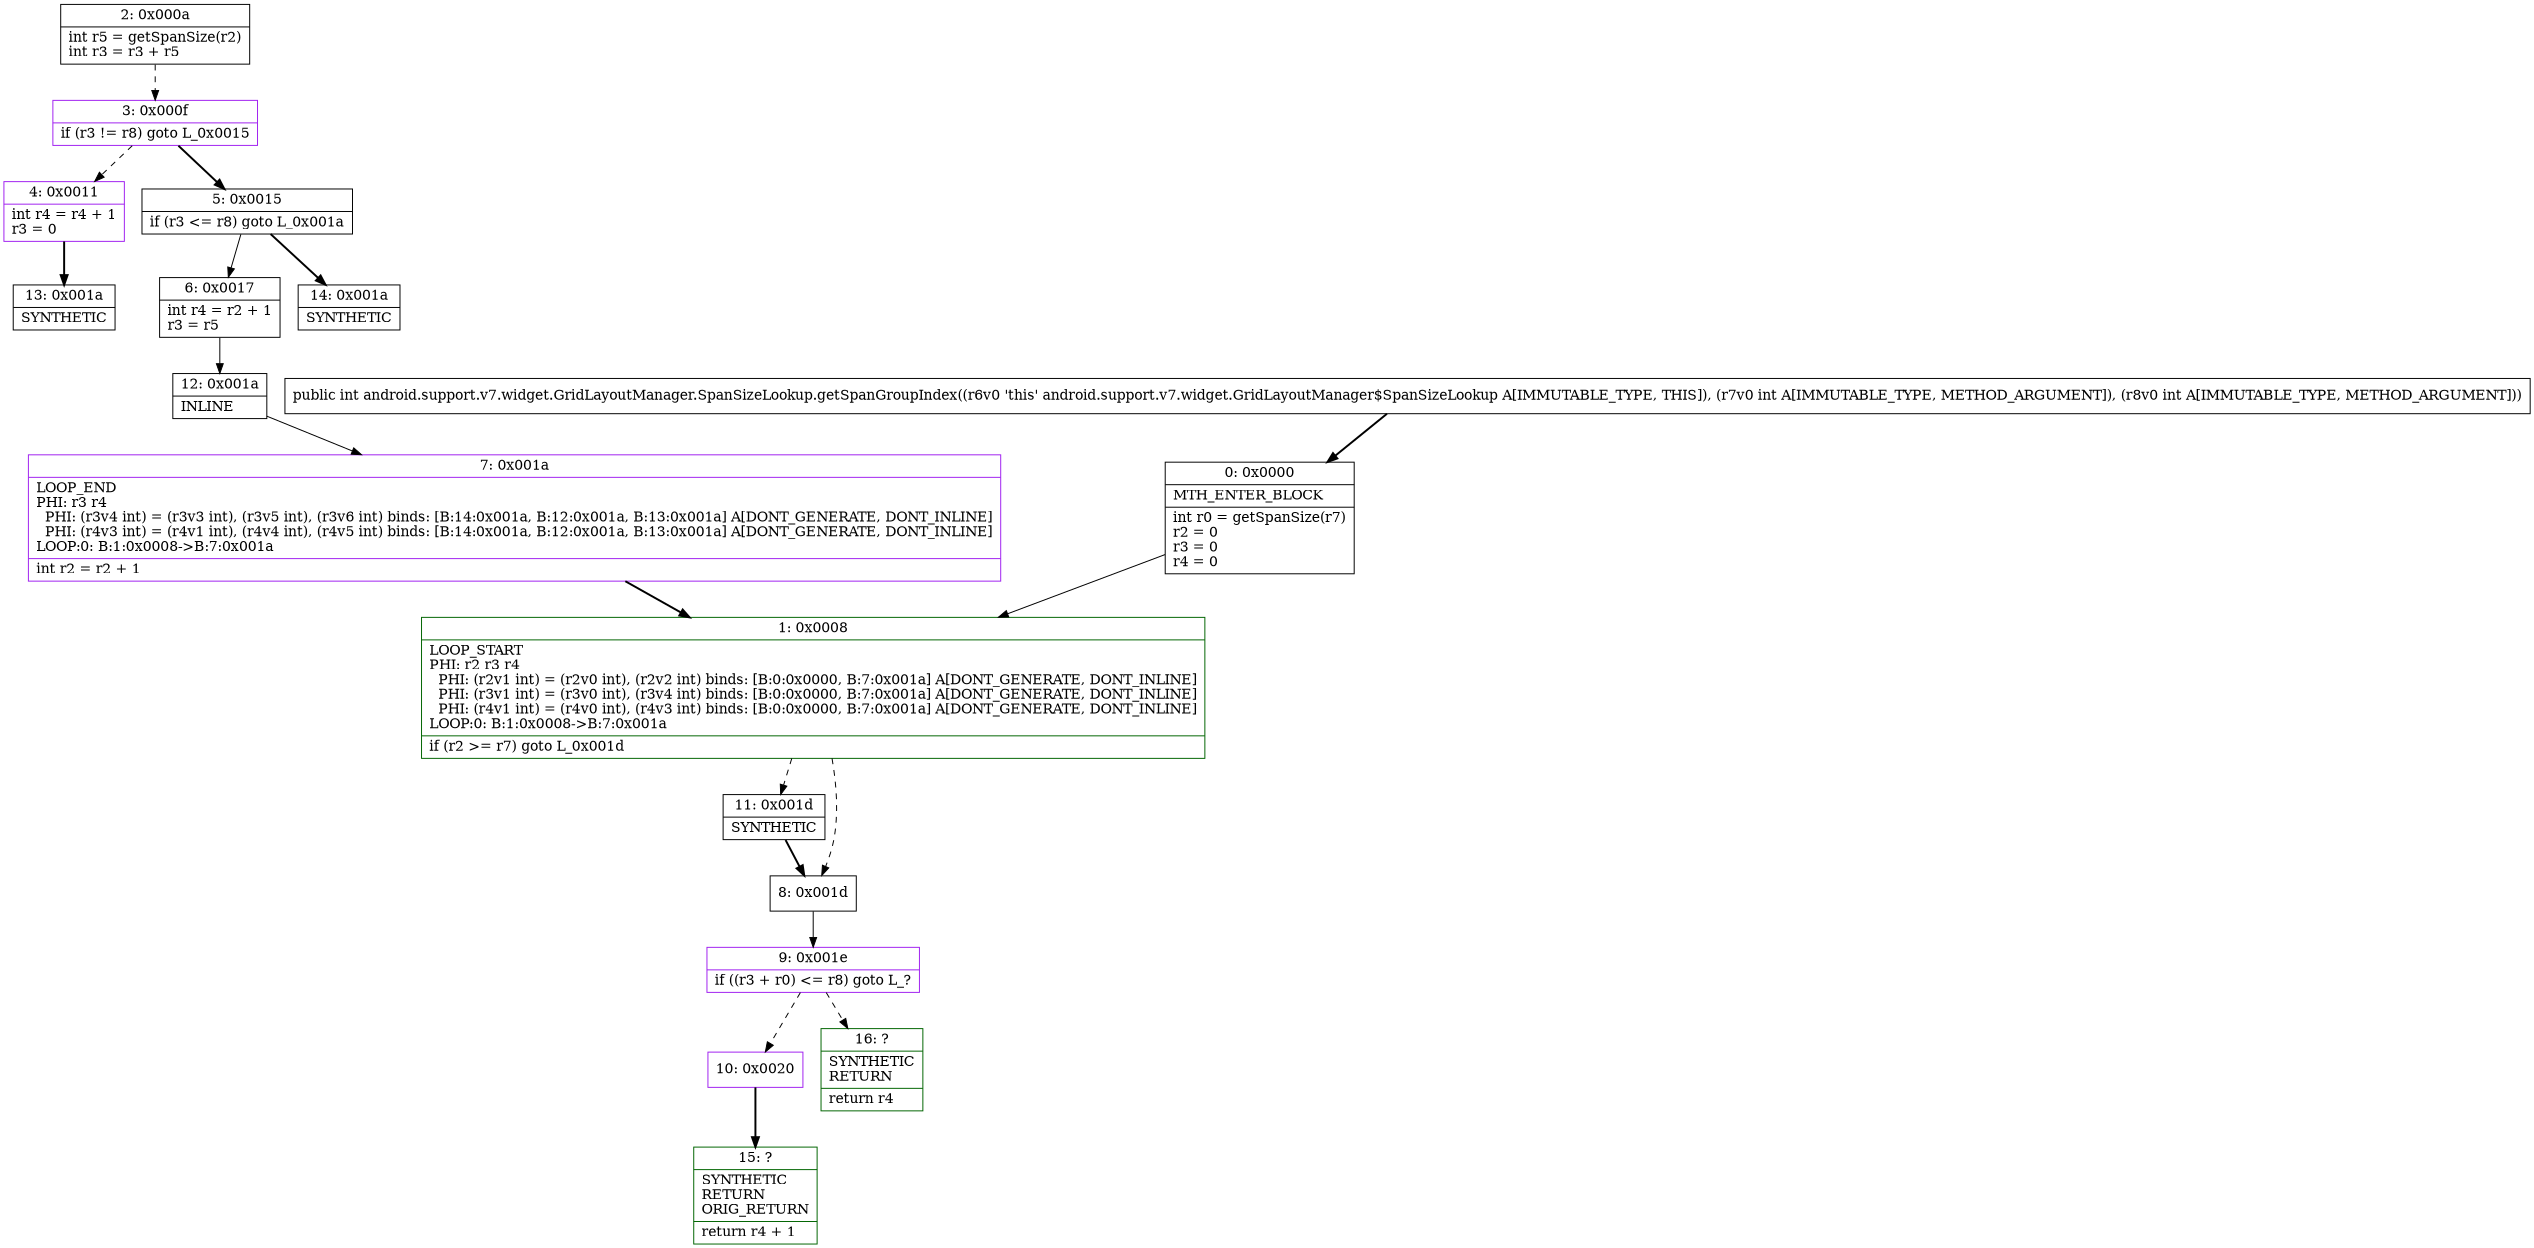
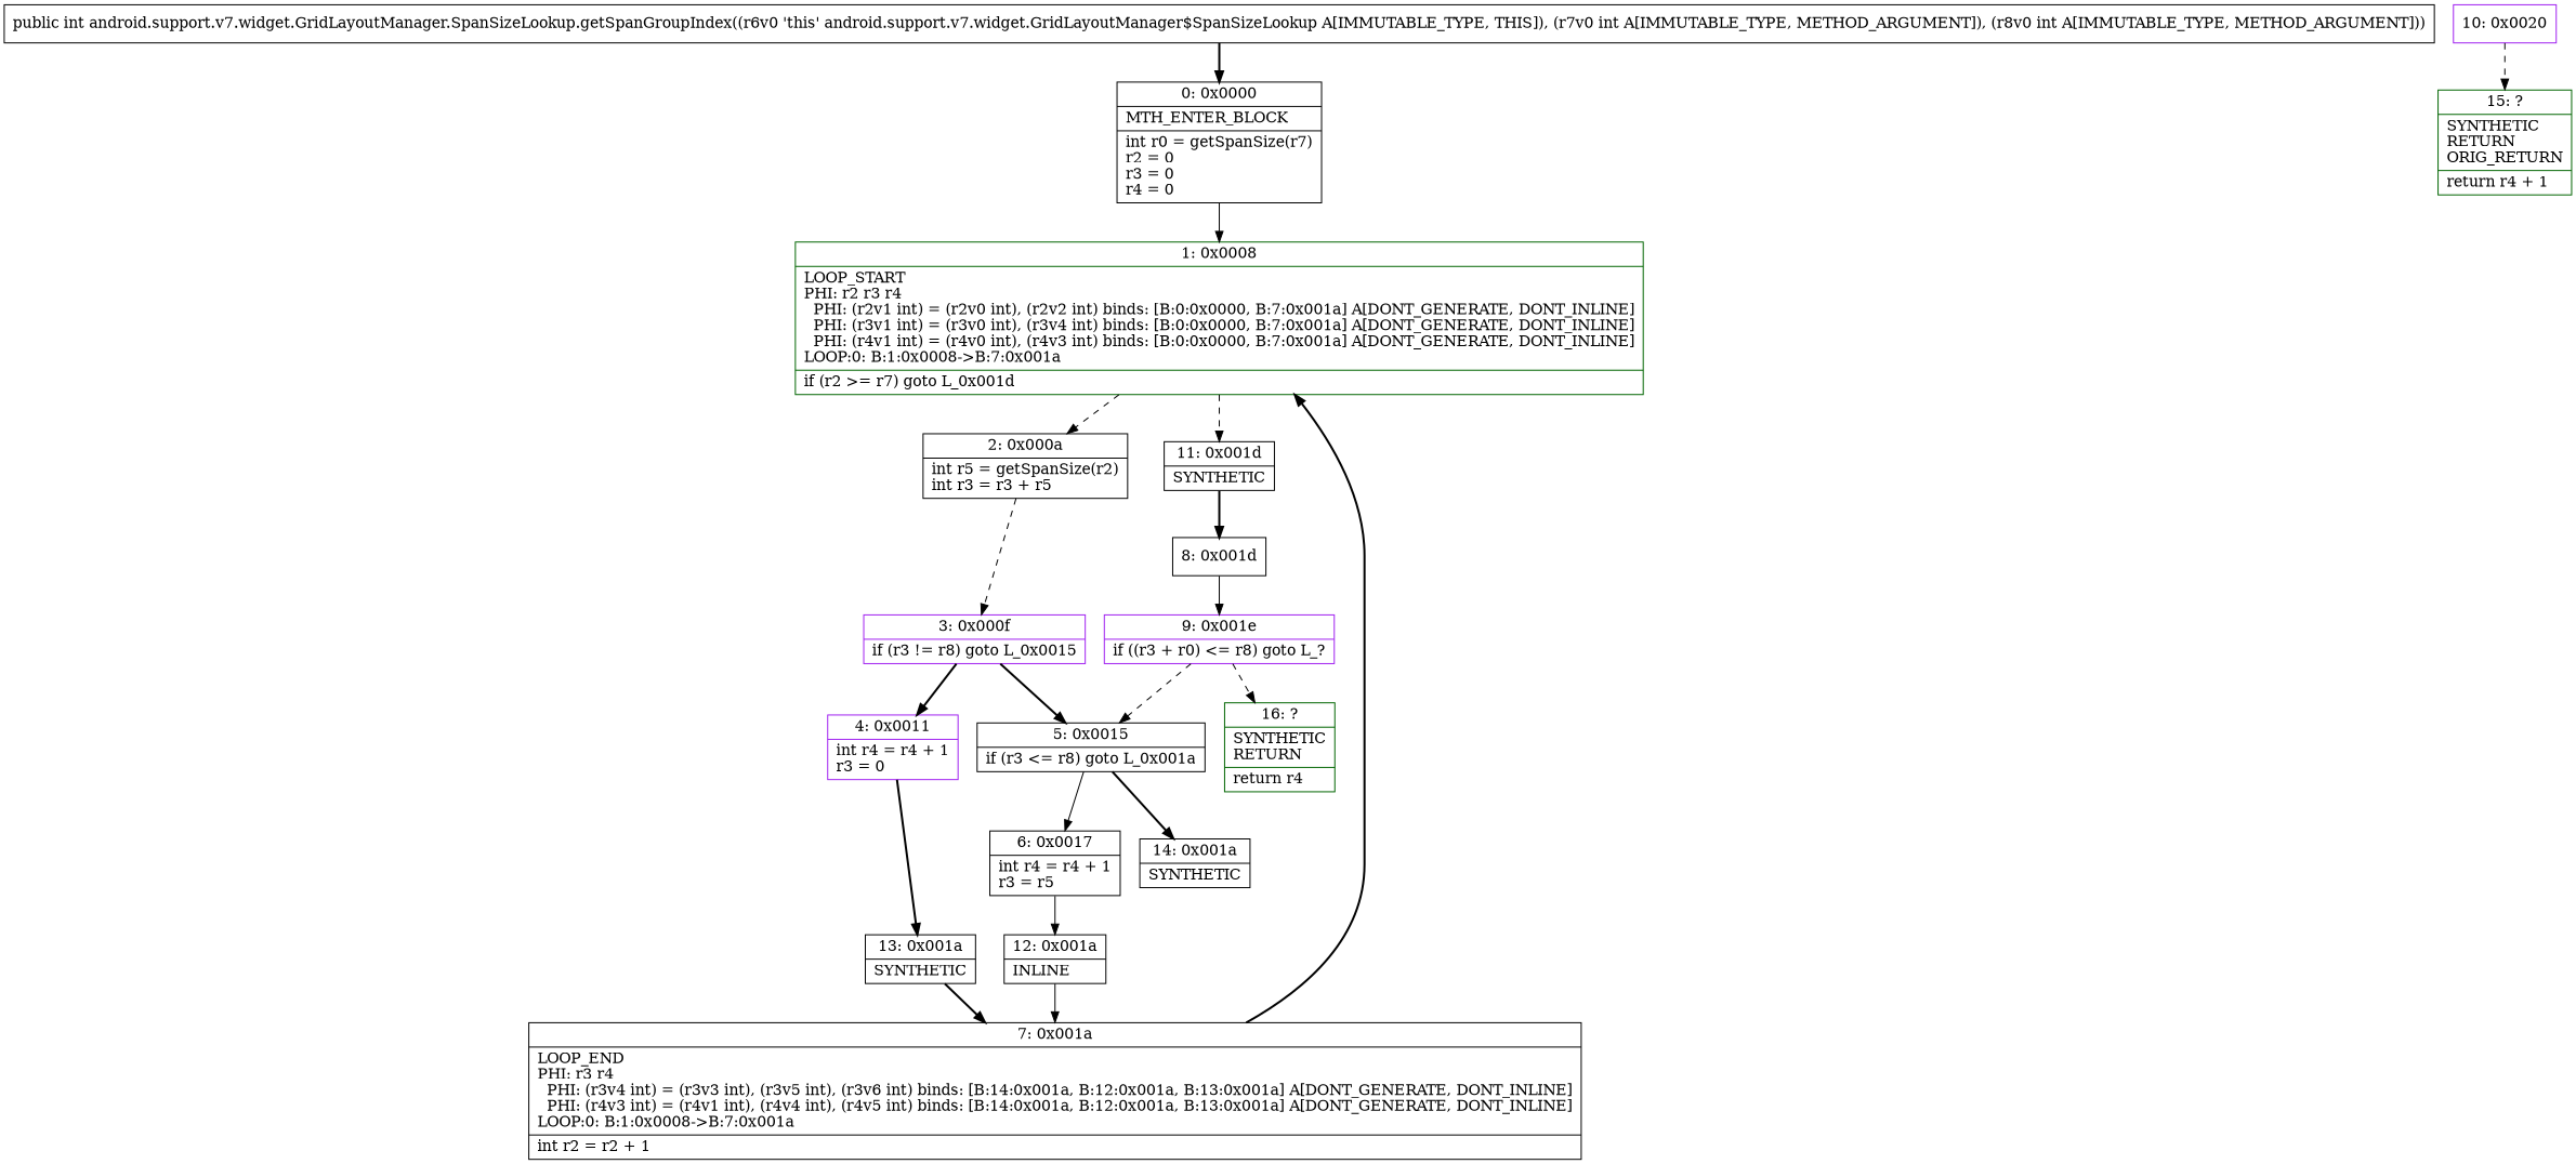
  digraph {
    node [color=black shape=record]
    edge [style=dashed]
    n1 [label="{0\:\ 0x0000|MTH_ENTER_BLOCK\l|int r0 = getSpanSize(r7)\lr2 = 0\lr3 = 0\lr4 = 0\l}"]
    n2 [color=darkgreen label="{1\:\ 0x0008|LOOP_START\lPHI: r2 r3 r4 \l  PHI: (r2v1 int) = (r2v0 int), (r2v2 int) binds: [B:0:0x0000, B:7:0x001a] A[DONT_GENERATE, DONT_INLINE]\l  PHI: (r3v1 int) = (r3v0 int), (r3v4 int) binds: [B:0:0x0000, B:7:0x001a] A[DONT_GENERATE, DONT_INLINE]\l  PHI: (r4v1 int) = (r4v0 int), (r4v3 int) binds: [B:0:0x0000, B:7:0x001a] A[DONT_GENERATE, DONT_INLINE]\lLOOP:0: B:1:0x0008\-\>B:7:0x001a\l|if (r2 \>= r7) goto L_0x001d\l}"]
    n3 [label="{2\:\ 0x000a|int r5 = getSpanSize(r2)\lint r3 = r3 + r5\l}"]
    n4 [label="{11\:\ 0x001d|SYNTHETIC\l}"]
    n5 [color=purple label="{3\:\ 0x000f|if (r3 != r8) goto L_0x0015\l}"]
    n6 [label="{8\:\ 0x001d}"]
    n7 [color=purple label="{4\:\ 0x0011|int r4 = r4 + 1\lr3 = 0\l}"]
    n8 [label="{5\:\ 0x0015|if (r3 \<= r8) goto L_0x001a\l}"]
    n9 [label="{13\:\ 0x001a|SYNTHETIC\l}"]
-   n10 [label="{6\:\ 0x0017|int r4 = r2 + 1\lr3 = r5\l}"]
+   n10 [label="{6\:\ 0x0017|int r4 = r4 + 1\lr3 = r5\l}"]
    n11 [label="{14\:\ 0x001a|SYNTHETIC\l}"]
-   n12 [color=purple label="{7\:\ 0x001a|LOOP_END\lPHI: r3 r4 \l  PHI: (r3v4 int) = (r3v3 int), (r3v5 int), (r3v6 int) binds: [B:14:0x001a, B:12:0x001a, B:13:0x001a] A[DONT_GENERATE, DONT_INLINE]\l  PHI: (r4v3 int) = (r4v1 int), (r4v4 int), (r4v5 int) binds: [B:14:0x001a, B:12:0x001a, B:13:0x001a] A[DONT_GENERATE, DONT_INLINE]\lLOOP:0: B:1:0x0008\-\>B:7:0x001a\l|int r2 = r2 + 1\l}"]
+   n12 [label="{7\:\ 0x001a|LOOP_END\lPHI: r3 r4 \l  PHI: (r3v4 int) = (r3v3 int), (r3v5 int), (r3v6 int) binds: [B:14:0x001a, B:12:0x001a, B:13:0x001a] A[DONT_GENERATE, DONT_INLINE]\l  PHI: (r4v3 int) = (r4v1 int), (r4v4 int), (r4v5 int) binds: [B:14:0x001a, B:12:0x001a, B:13:0x001a] A[DONT_GENERATE, DONT_INLINE]\lLOOP:0: B:1:0x0008\-\>B:7:0x001a\l|int r2 = r2 + 1\l}"]
    n13 [label="{12\:\ 0x001a|INLINE\l}"]
    n14 [color=purple label="{9\:\ 0x001e|if ((r3 + r0) \<= r8) goto L_?\l}"]
    n15 [color=purple label="{10\:\ 0x0020}"]
    n16 [color=darkgreen label="{16\:\ ?|SYNTHETIC\lRETURN\l|return r4\l}"]
    n17 [color=darkgreen label="{15\:\ ?|SYNTHETIC\lRETURN\lORIG_RETURN\l|return r4 + 1\l}"]
    n18 [label="{public int android.support.v7.widget.GridLayoutManager.SpanSizeLookup.getSpanGroupIndex((r6v0 'this' android.support.v7.widget.GridLayoutManager$SpanSizeLookup A[IMMUTABLE_TYPE, THIS]), (r7v0 int A[IMMUTABLE_TYPE, METHOD_ARGUMENT]), (r8v0 int A[IMMUTABLE_TYPE, METHOD_ARGUMENT])) }"]
    n1 -> n2 [style=solid]
-   n2 -> n6
+   n2 -> n3
    n2 -> n4
    n3 -> n5
    n4 -> n6 [style=bold]
-   n5 -> n7
+   n5 -> n7 [style=bold]
    n5 -> n8 [style=bold]
    n6 -> n14 [style=solid]
    n7 -> n9 [style=bold]
    n8 -> n10 [style=solid]
    n8 -> n11 [style=bold]
+   n9 -> n12 [style=bold]
    n10 -> n13 [style=solid]
    n12 -> n2 [style=bold]
    n13 -> n12 [style=solid]
-   n14 -> n15
+   n14 -> n8
    n14 -> n16
-   n15 -> n17 [style=bold]
+   n15 -> n17
    n18 -> n1 [style=bold]
  }
